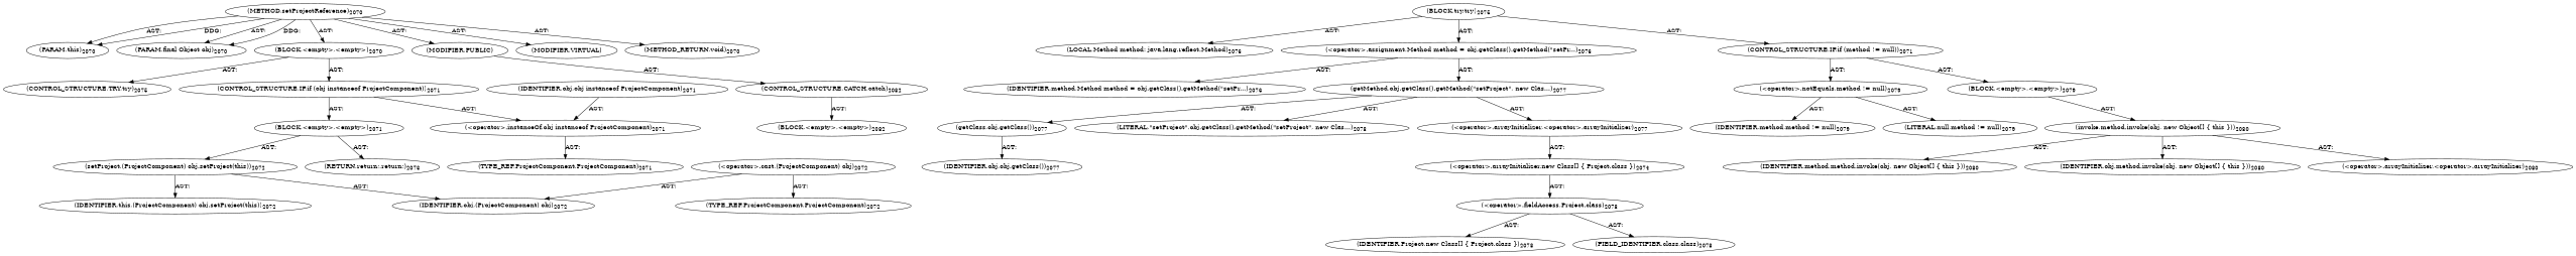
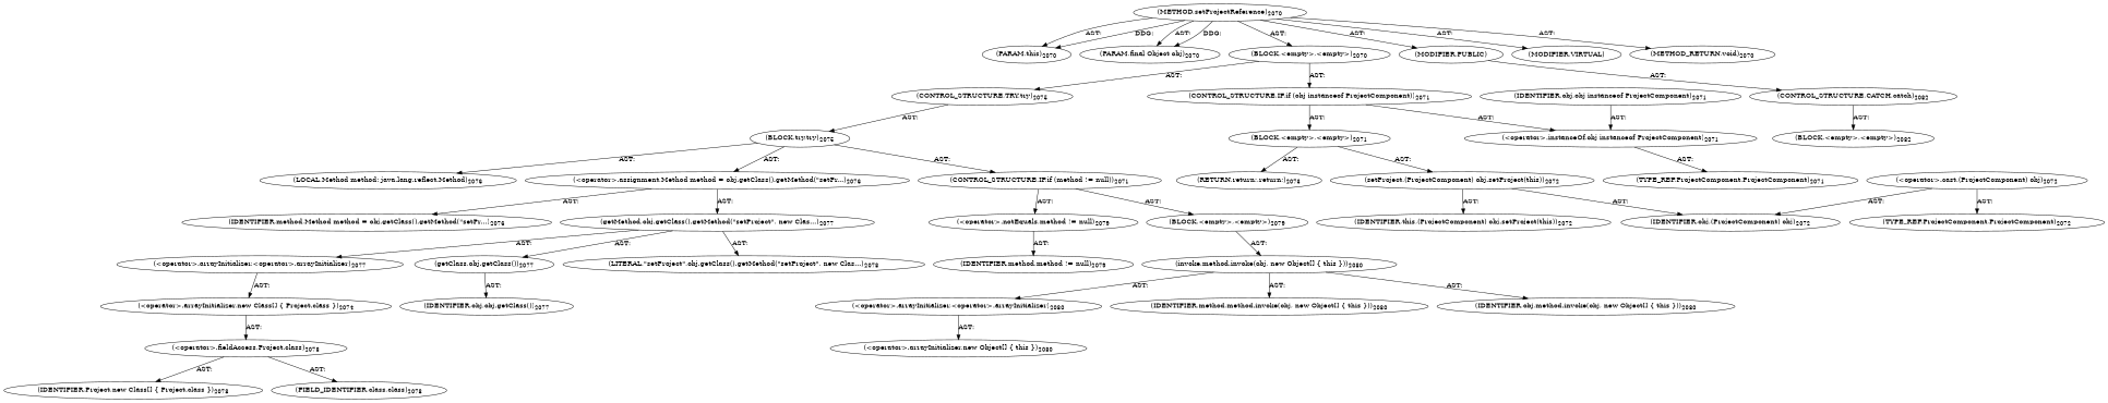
  digraph {
    n1 [label=<(METHOD,setProjectReference)<SUB>2070</SUB>>]
    n2 [label=<(PARAM,this)<SUB>2070</SUB>>]
    n3 [label=<(PARAM,final Object obj)<SUB>2070</SUB>>]
    n4 [label=<(BLOCK,&lt;empty&gt;,&lt;empty&gt;)<SUB>2070</SUB>>]
    n5 [label=<(MODIFIER,PUBLIC)>]
    n6 [label=<(MODIFIER,VIRTUAL)>]
    n7 [label=<(METHOD_RETURN,void)<SUB>2070</SUB>>]
    n8 [label=<(CONTROL_STRUCTURE,IF,if (obj instanceof ProjectComponent))<SUB>2071</SUB>>]
    n9 [label=<(CONTROL_STRUCTURE,TRY,try)<SUB>2075</SUB>>]
    n10 [label=<(CONTROL_STRUCTURE,CATCH,catch)<SUB>2082</SUB>>]
    n11 [label=<(&lt;operator&gt;.instanceOf,obj instanceof ProjectComponent)<SUB>2071</SUB>>]
    n12 [label=<(BLOCK,&lt;empty&gt;,&lt;empty&gt;)<SUB>2071</SUB>>]
    n13 [label=<(BLOCK,try,try)<SUB>2075</SUB>>]
    n14 [label=<(TYPE_REF,ProjectComponent,ProjectComponent)<SUB>2071</SUB>>]
    n15 [label=<(setProject,(ProjectComponent) obj.setProject(this))<SUB>2072</SUB>>]
    n16 [label=<(RETURN,return;,return;)<SUB>2073</SUB>>]
    n17 [label=<(IDENTIFIER,obj,obj instanceof ProjectComponent)<SUB>2071</SUB>>]
    n18 [label=<(IDENTIFIER,this,(ProjectComponent) obj.setProject(this))<SUB>2072</SUB>>]
    n19 [label=<(IDENTIFIER,obj,(ProjectComponent) obj)<SUB>2072</SUB>>]
    n20 [label=<(&lt;operator&gt;.cast,(ProjectComponent) obj)<SUB>2072</SUB>>]
    n21 [label=<(TYPE_REF,ProjectComponent,ProjectComponent)<SUB>2072</SUB>>]
    n22 [label=<(LOCAL,Method method: java.lang.reflect.Method)<SUB>2076</SUB>>]
    n23 [label=<(&lt;operator&gt;.assignment,Method method = obj.getClass().getMethod(&quot;setPr...)<SUB>2076</SUB>>]
    n24 [label=<(CONTROL_STRUCTURE,IF,if (method != null))<SUB>2071</SUB>>]
    n25 [label=<(BLOCK,&lt;empty&gt;,&lt;empty&gt;)<SUB>2082</SUB>>]
    n26 [label=<(IDENTIFIER,method,Method method = obj.getClass().getMethod(&quot;setPr...)<SUB>2076</SUB>>]
    n27 [label=<(getMethod,obj.getClass().getMethod(&quot;setProject&quot;, new Clas...)<SUB>2077</SUB>>]
    n28 [label=<(&lt;operator&gt;.notEquals,method != null)<SUB>2079</SUB>>]
    n29 [label=<(BLOCK,&lt;empty&gt;,&lt;empty&gt;)<SUB>2079</SUB>>]
    n30 [label=<(getClass,obj.getClass())<SUB>2077</SUB>>]
    n31 [label=<(LITERAL,&quot;setProject&quot;,obj.getClass().getMethod(&quot;setProject&quot;, new Clas...)<SUB>2078</SUB>>]
    n32 [label=<(&lt;operator&gt;.arrayInitializer,&lt;operator&gt;.arrayInitializer)<SUB>2077</SUB>>]
    n33 [label=<(IDENTIFIER,obj,obj.getClass())<SUB>2077</SUB>>]
    n34 [label=<(&lt;operator&gt;.arrayInitializer,new Class[] { Project.class })<SUB>2074</SUB>>]
    n35 [label=<(&lt;operator&gt;.fieldAccess,Project.class)<SUB>2078</SUB>>]
    n36 [label=<(IDENTIFIER,Project,new Class[] { Project.class })<SUB>2078</SUB>>]
    n37 [label=<(FIELD_IDENTIFIER,class,class)<SUB>2078</SUB>>]
    n38 [label=<(IDENTIFIER,method,method != null)<SUB>2079</SUB>>]
-   n39 [label=<(LITERAL,null,method != null)<SUB>2079</SUB>>]
    n40 [label=<(invoke,method.invoke(obj, new Object[] { this }))<SUB>2080</SUB>>]
    n41 [label=<(IDENTIFIER,method,method.invoke(obj, new Object[] { this }))<SUB>2080</SUB>>]
    n42 [label=<(IDENTIFIER,obj,method.invoke(obj, new Object[] { this }))<SUB>2080</SUB>>]
    n43 [label=<(&lt;operator&gt;.arrayInitializer,&lt;operator&gt;.arrayInitializer)<SUB>2080</SUB>>]
+   n44 [label=<(&lt;operator&gt;.arrayInitializer,new Object[] { this })<SUB>2080</SUB>>]
    n1 -> n2 [label="AST: "]
    n1 -> n2 [label="DDG: "]
    n1 -> n3 [label="AST: "]
    n1 -> n3 [label="DDG: "]
    n1 -> n4 [label="AST: "]
    n1 -> n5 [label="AST: "]
    n1 -> n6 [label="AST: "]
    n1 -> n7 [label="AST: "]
    n4 -> n8 [label="AST: "]
    n4 -> n9 [label="AST: "]
    n5 -> n10 [label="AST: "]
    n8 -> n11 [label="AST: "]
    n8 -> n12 [label="AST: "]
+   n9 -> n13 [label="AST: "]
    n10 -> n25 [label="AST: "]
    n11 -> n14 [label="AST: "]
    n12 -> n15 [label="AST: "]
    n12 -> n16 [label="AST: "]
    n13 -> n22 [label="AST: "]
    n13 -> n23 [label="AST: "]
    n13 -> n24 [label="AST: "]
    n15 -> n18 [label="AST: "]
    n15 -> n19 [label="AST: "]
    n17 -> n11 [label="AST: "]
    n20 -> n19 [label="AST: "]
    n20 -> n21 [label="AST: "]
    n23 -> n26 [label="AST: "]
    n23 -> n27 [label="AST: "]
    n24 -> n28 [label="AST: "]
    n24 -> n29 [label="AST: "]
    n27 -> n30 [label="AST: "]
    n27 -> n31 [label="AST: "]
    n27 -> n32 [label="AST: "]
    n28 -> n38 [label="AST: "]
-   n28 -> n39 [label="AST: "]
    n29 -> n40 [label="AST: "]
    n30 -> n33 [label="AST: "]
    n32 -> n34 [label="AST: "]
    n34 -> n35 [label="AST: "]
    n35 -> n36 [label="AST: "]
    n35 -> n37 [label="AST: "]
    n40 -> n41 [label="AST: "]
    n40 -> n42 [label="AST: "]
    n40 -> n43 [label="AST: "]
+   n43 -> n44 [label="AST: "]
  }
